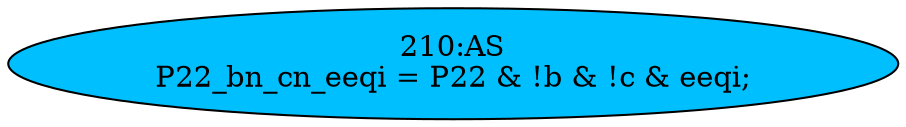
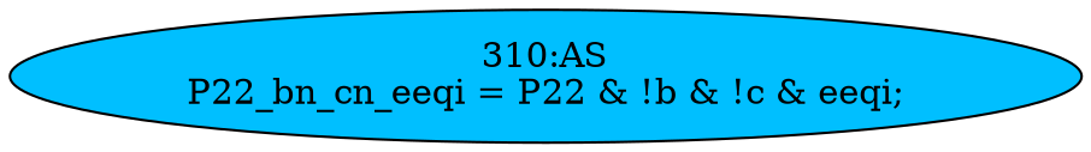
  strict digraph {
    rankdir=LR
-   n1 [ast="<pyverilog.vparser.ast.Assign object at 0x7f14ceedf550>" def_var="['P22_bn_cn_eeqi']" fillcolor=deepskyblue label="210:AS\nP22_bn_cn_eeqi = P22 & !b & !c & eeqi;" statements="[]" style=filled typ=Assign use_var="['P22', 'b', 'c', 'eeqi']"]
+   n1 [ast="<pyverilog.vparser.ast.Assign object at 0x7f14ceedf550>" def_var="['P22_bn_cn_eeqi']" fillcolor=deepskyblue label="310:AS\nP22_bn_cn_eeqi = P22 & !b & !c & eeqi;" statements="[]" style=filled typ=Assign use_var="['P22', 'b', 'c', 'eeqi']"]
  }
